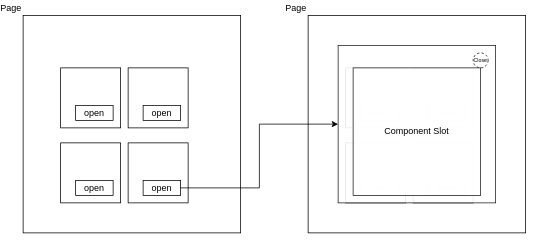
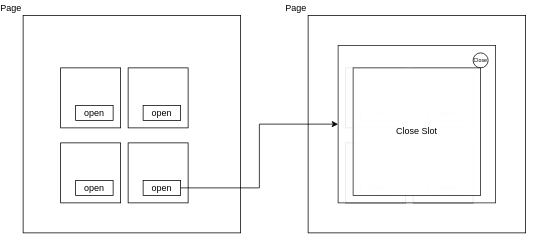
  <mxCell id="0" />
  <mxCell id="1" parent="0" />
  <mxCell id="2" value="Page" style="whiteSpace=wrap;html=1;aspect=fixed;align=right;labelPosition=left;verticalLabelPosition=top;verticalAlign=bottom;" vertex="1" parent="1"><mxGeometry x="20" y="20" width="290" height="290" as="geometry" /></mxCell>
  <mxCell id="3" value="" style="whiteSpace=wrap;html=1;aspect=fixed;" vertex="1" parent="1"><mxGeometry x="70" y="90" width="80" height="80" as="geometry" /></mxCell>
  <mxCell id="4" value="" style="whiteSpace=wrap;html=1;aspect=fixed;" vertex="1" parent="1"><mxGeometry x="70" y="190" width="80" height="80" as="geometry" /></mxCell>
  <mxCell id="5" value="" style="whiteSpace=wrap;html=1;aspect=fixed;" vertex="1" parent="1"><mxGeometry x="160" y="190" width="80" height="80" as="geometry" /></mxCell>
  <mxCell id="6" value="" style="whiteSpace=wrap;html=1;aspect=fixed;" vertex="1" parent="1"><mxGeometry x="160" y="90" width="80" height="80" as="geometry" /></mxCell>
  <mxCell id="7" value="open" style="rounded=0;whiteSpace=wrap;html=1;" vertex="1" parent="1"><mxGeometry x="90" y="140" width="50" height="20" as="geometry" /></mxCell>
  <mxCell id="8" value="open" style="rounded=0;whiteSpace=wrap;html=1;" vertex="1" parent="1"><mxGeometry x="180" y="140" width="50" height="20" as="geometry" /></mxCell>
  <mxCell id="9" value="open" style="rounded=0;whiteSpace=wrap;html=1;" vertex="1" parent="1"><mxGeometry x="90" y="240" width="50" height="20" as="geometry" /></mxCell>
  <mxCell id="10" value="open" style="rounded=0;whiteSpace=wrap;html=1;" vertex="1" parent="1"><mxGeometry x="180" y="240" width="50" height="20" as="geometry" /></mxCell>
  <mxCell id="11" value="Page" style="whiteSpace=wrap;html=1;aspect=fixed;align=right;labelPosition=left;verticalLabelPosition=top;verticalAlign=bottom;" vertex="1" parent="1"><mxGeometry x="400" y="20" width="290" height="290" as="geometry" /></mxCell>
  <mxCell id="12" value="" style="whiteSpace=wrap;html=1;aspect=fixed;" vertex="1" parent="1"><mxGeometry x="450" y="90" width="80" height="80" as="geometry" /></mxCell>
  <mxCell id="13" value="" style="whiteSpace=wrap;html=1;aspect=fixed;" vertex="1" parent="1"><mxGeometry x="450" y="190" width="80" height="80" as="geometry" /></mxCell>
  <mxCell id="14" value="" style="whiteSpace=wrap;html=1;aspect=fixed;" vertex="1" parent="1"><mxGeometry x="540" y="190" width="80" height="80" as="geometry" /></mxCell>
  <mxCell id="15" value="" style="whiteSpace=wrap;html=1;aspect=fixed;" vertex="1" parent="1"><mxGeometry x="540" y="90" width="80" height="80" as="geometry" /></mxCell>
  <mxCell id="16" value="open" style="rounded=0;whiteSpace=wrap;html=1;" vertex="1" parent="1"><mxGeometry x="470" y="140" width="50" height="20" as="geometry" /></mxCell>
  <mxCell id="17" value="open" style="rounded=0;whiteSpace=wrap;html=1;" vertex="1" parent="1"><mxGeometry x="560" y="140" width="50" height="20" as="geometry" /></mxCell>
  <mxCell id="18" value="open" style="rounded=0;whiteSpace=wrap;html=1;" vertex="1" parent="1"><mxGeometry x="470" y="240" width="50" height="20" as="geometry" /></mxCell>
  <mxCell id="19" value="open" style="rounded=0;whiteSpace=wrap;html=1;" vertex="1" parent="1"><mxGeometry x="560" y="240" width="50" height="20" as="geometry" /></mxCell>
  <mxCell id="20" value="" style="whiteSpace=wrap;html=1;aspect=fixed;opacity=90;" vertex="1" parent="1"><mxGeometry x="440" y="60" width="210" height="210" as="geometry" /></mxCell>
- <mxCell id="21" value="Close" style="ellipse;whiteSpace=wrap;html=1;aspect=fixed;fontSize=7;dashed=1;" vertex="1" parent="1"><mxGeometry x="620" y="70" width="20" height="20" as="geometry" /></mxCell>
- <mxCell id="22" value="Component Slot" style="whiteSpace=wrap;html=1;aspect=fixed;opacity=90;" vertex="1" parent="1"><mxGeometry x="460" y="90" width="170" height="170" as="geometry" /></mxCell>
+ <mxCell id="21" value="Close" style="ellipse;whiteSpace=wrap;html=1;aspect=fixed;fontSize=7;" vertex="1" parent="1"><mxGeometry x="620" y="70" width="20" height="20" as="geometry" /></mxCell>
+ <mxCell id="22" value="Close Slot" style="whiteSpace=wrap;html=1;aspect=fixed;opacity=90;" vertex="1" parent="1"><mxGeometry x="460" y="90" width="170" height="170" as="geometry" /></mxCell>
  <mxCell id="23" style="edgeStyle=orthogonalEdgeStyle;rounded=0;orthogonalLoop=1;jettySize=auto;html=1;" edge="1" parent="1" source="10" target="20"><mxGeometry relative="1" as="geometry" /></mxCell>
